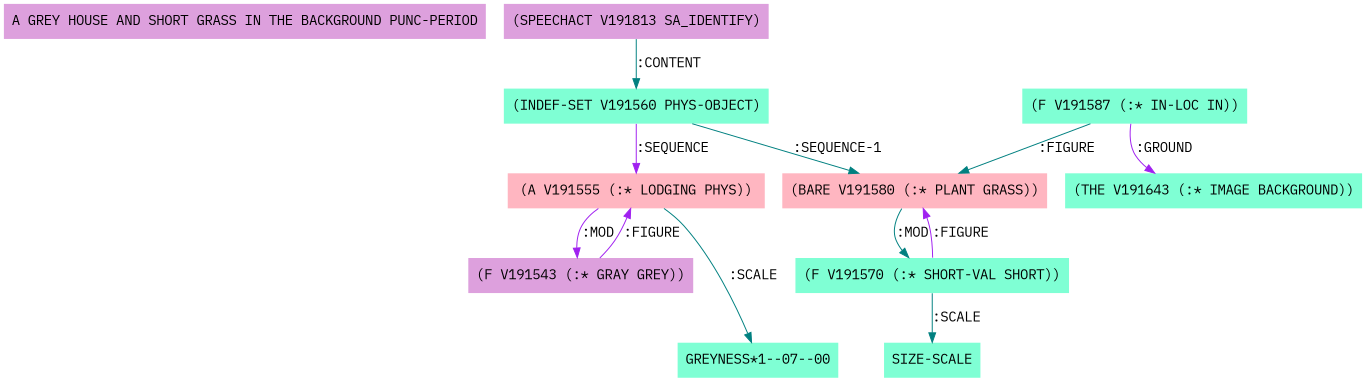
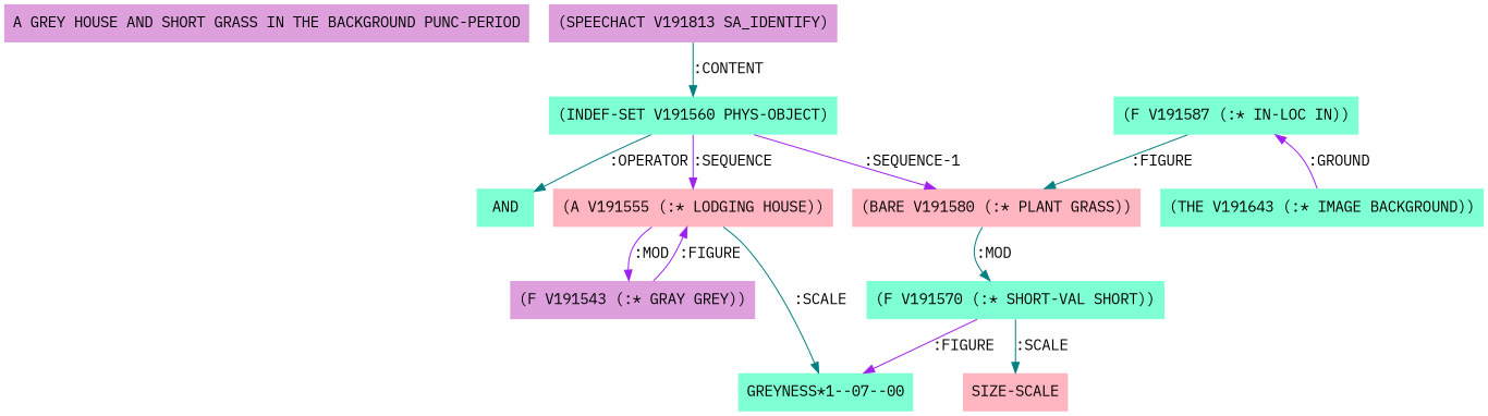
  digraph {
    fontname="IBM Plex Mono"
    node [fillcolor=aquamarine fontname="IBM Plex Mono" shape=none style=filled]
    edge [color=teal fontname="IBM Plex Mono"]
    "A GREY HOUSE AND SHORT GRASS IN THE BACKGROUND PUNC-PERIOD" [fillcolor=plum]
    n2 [fillcolor=plum label="(SPEECHACT V191813 SA_IDENTIFY)"]
    n3 [label="(INDEF-SET V191560 PHYS-OBJECT)"]
-   n5 [fillcolor=lightpink label="(A V191555 (:* LODGING PHYS))"]
+   n4 [label=AND]
+   n5 [fillcolor=lightpink label="(A V191555 (:* LODGING HOUSE))"]
    n6 [fillcolor=lightpink label="(BARE V191580 (:* PLANT GRASS))"]
    n7 [fillcolor=plum label="(F V191543 (:* GRAY GREY))"]
    n8 [label="GREYNESS*1--07--00"]
    n9 [label="(F V191570 (:* SHORT-VAL SHORT))"]
    n10 [label="(F V191587 (:* IN-LOC IN))"]
    n11 [label="(THE V191643 (:* IMAGE BACKGROUND))"]
-   n12 [label="SIZE-SCALE"]
+   n12 [fillcolor=lightpink label="SIZE-SCALE"]
    n2 -> n3 [label=":CONTENT"]
+   n3 -> n4 [label=":OPERATOR"]
    n3 -> n5 [color=purple label=":SEQUENCE"]
-   n3 -> n6 [label=":SEQUENCE-1"]
+   n3 -> n6 [color=purple label=":SEQUENCE-1"]
    n5 -> n7 [color=purple label=":MOD"]
    n5 -> n8 [label=":SCALE"]
    n6 -> n9 [label=":MOD"]
    n7 -> n5 [color=purple label=":FIGURE"]
-   n9 -> n6 [color=purple label=":FIGURE"]
+   n9 -> n8 [color=purple label=":FIGURE"]
    n9 -> n12 [label=":SCALE"]
    n10 -> n6 [label=":FIGURE"]
-   n10 -> n11 [color=purple label=":GROUND"]
+   n11 -> n10 [color=purple label=":GROUND"]
  }
